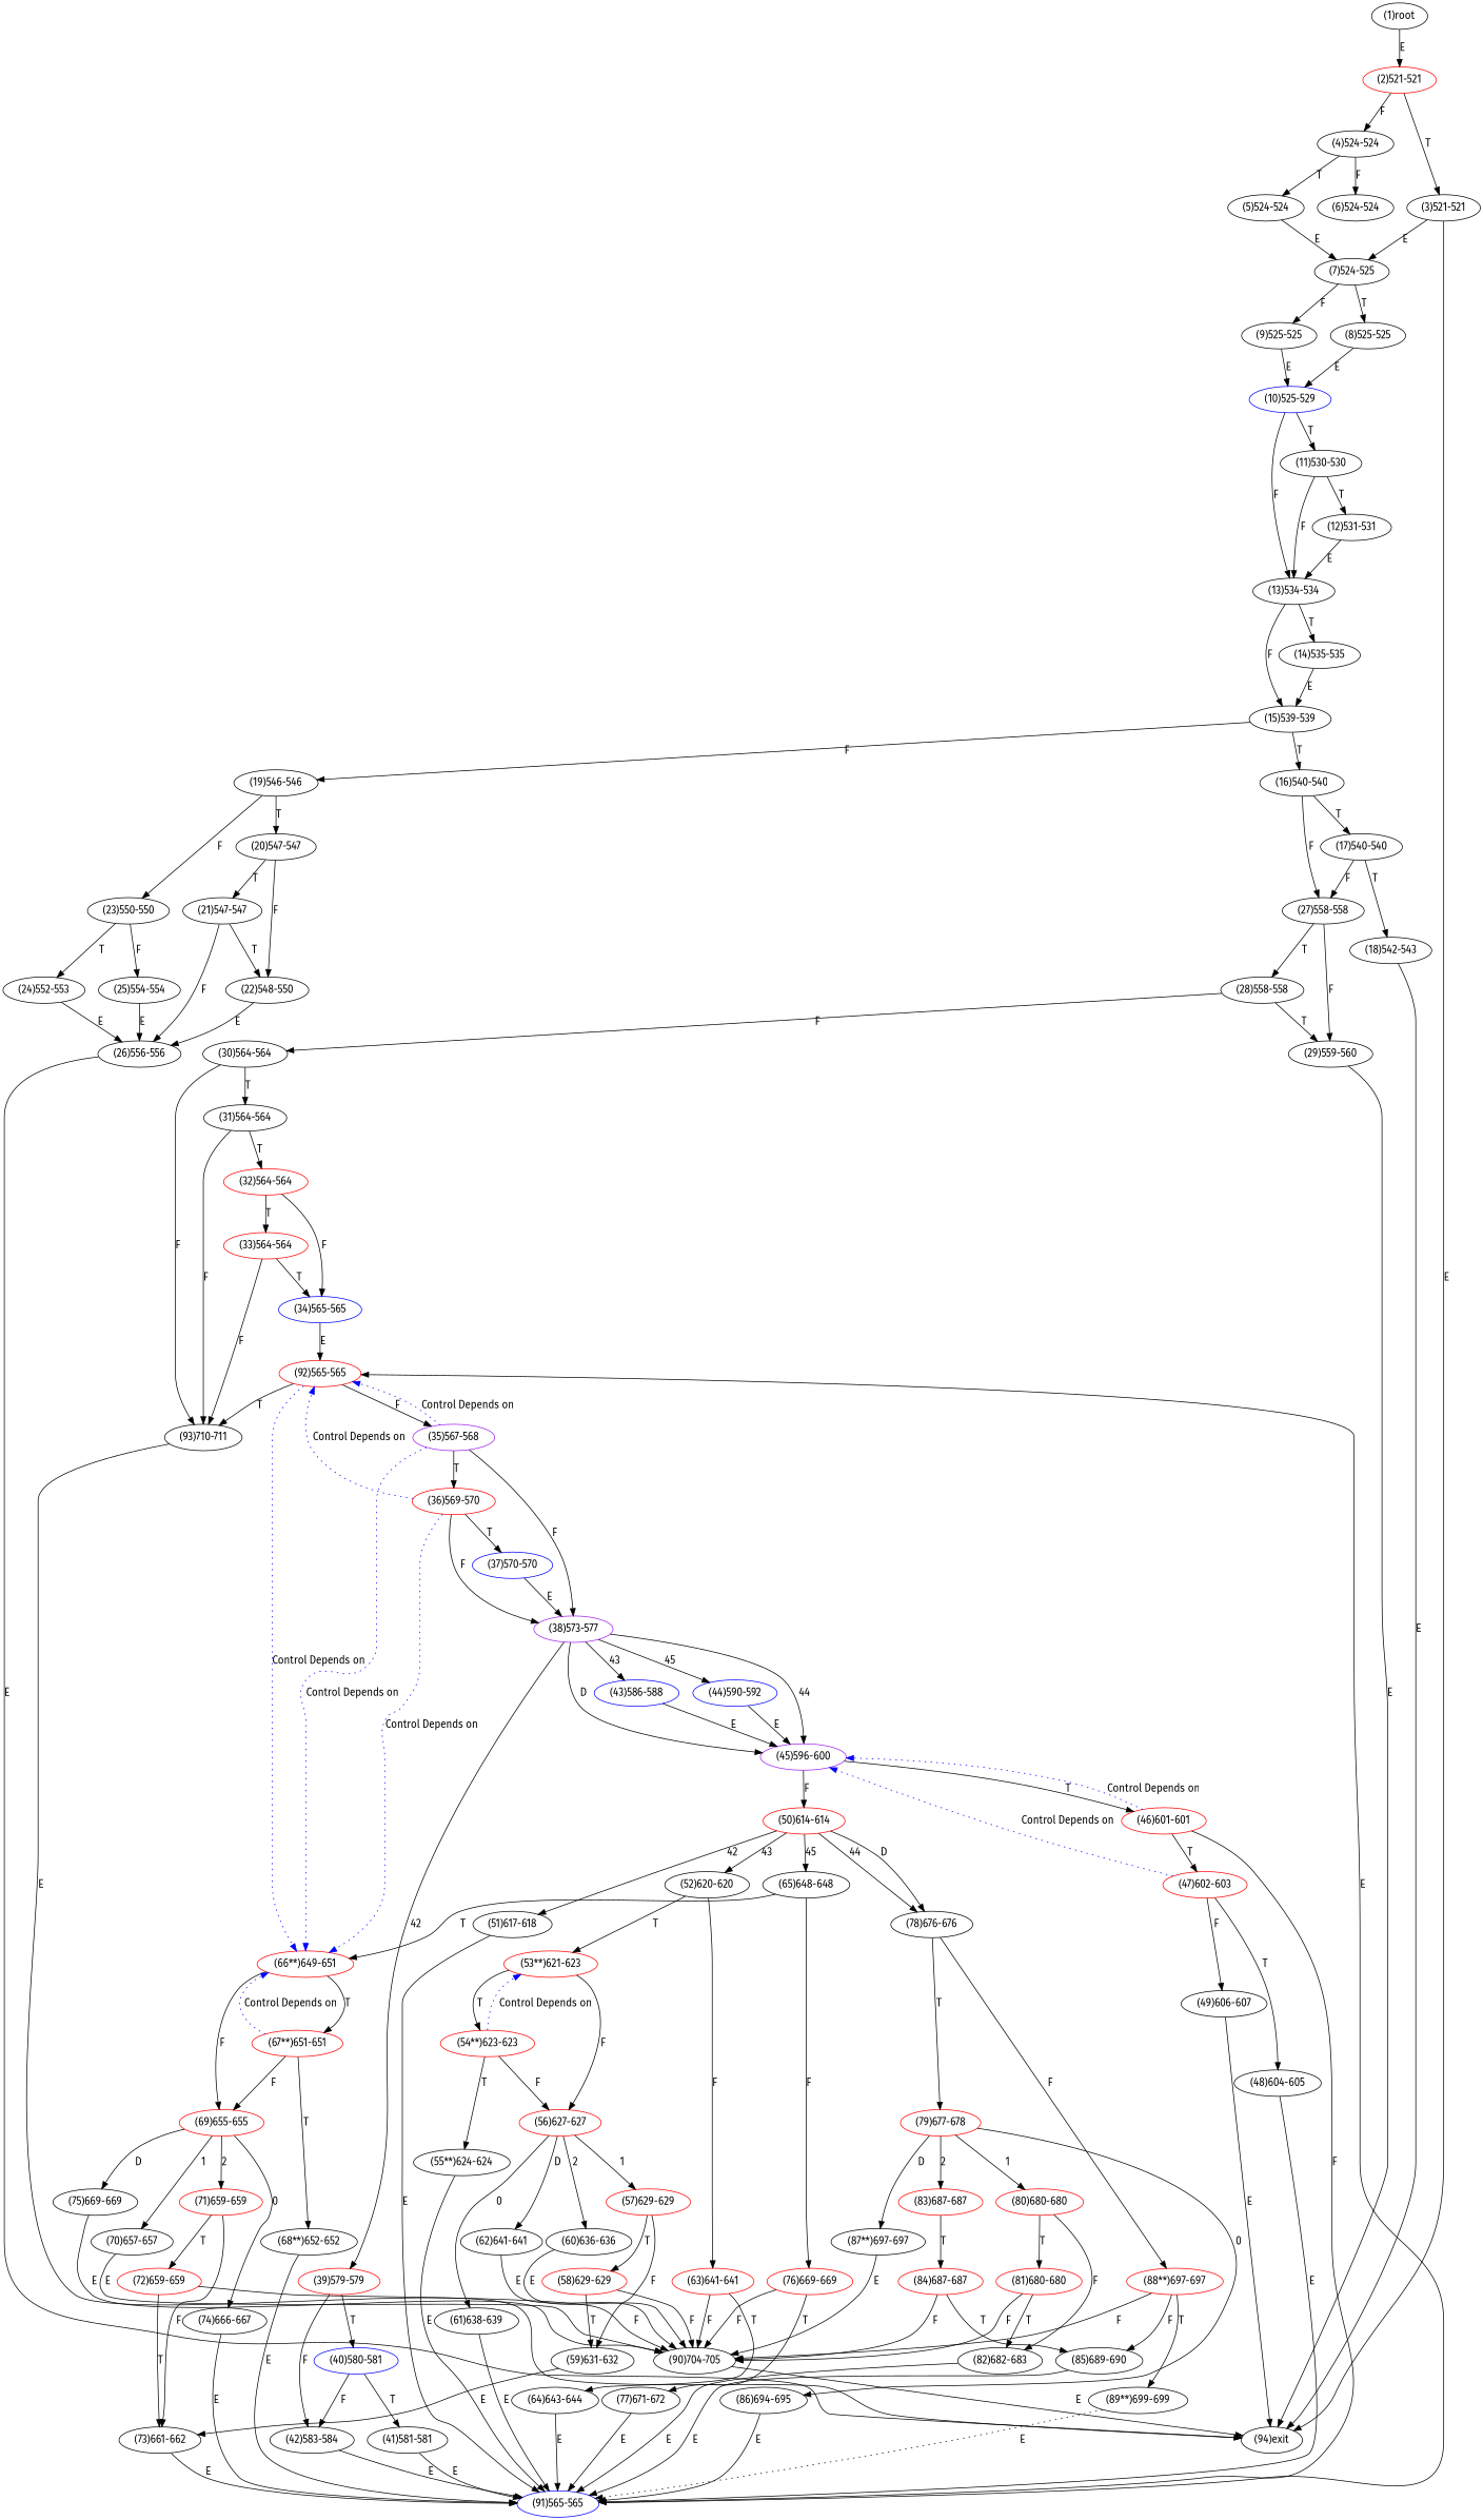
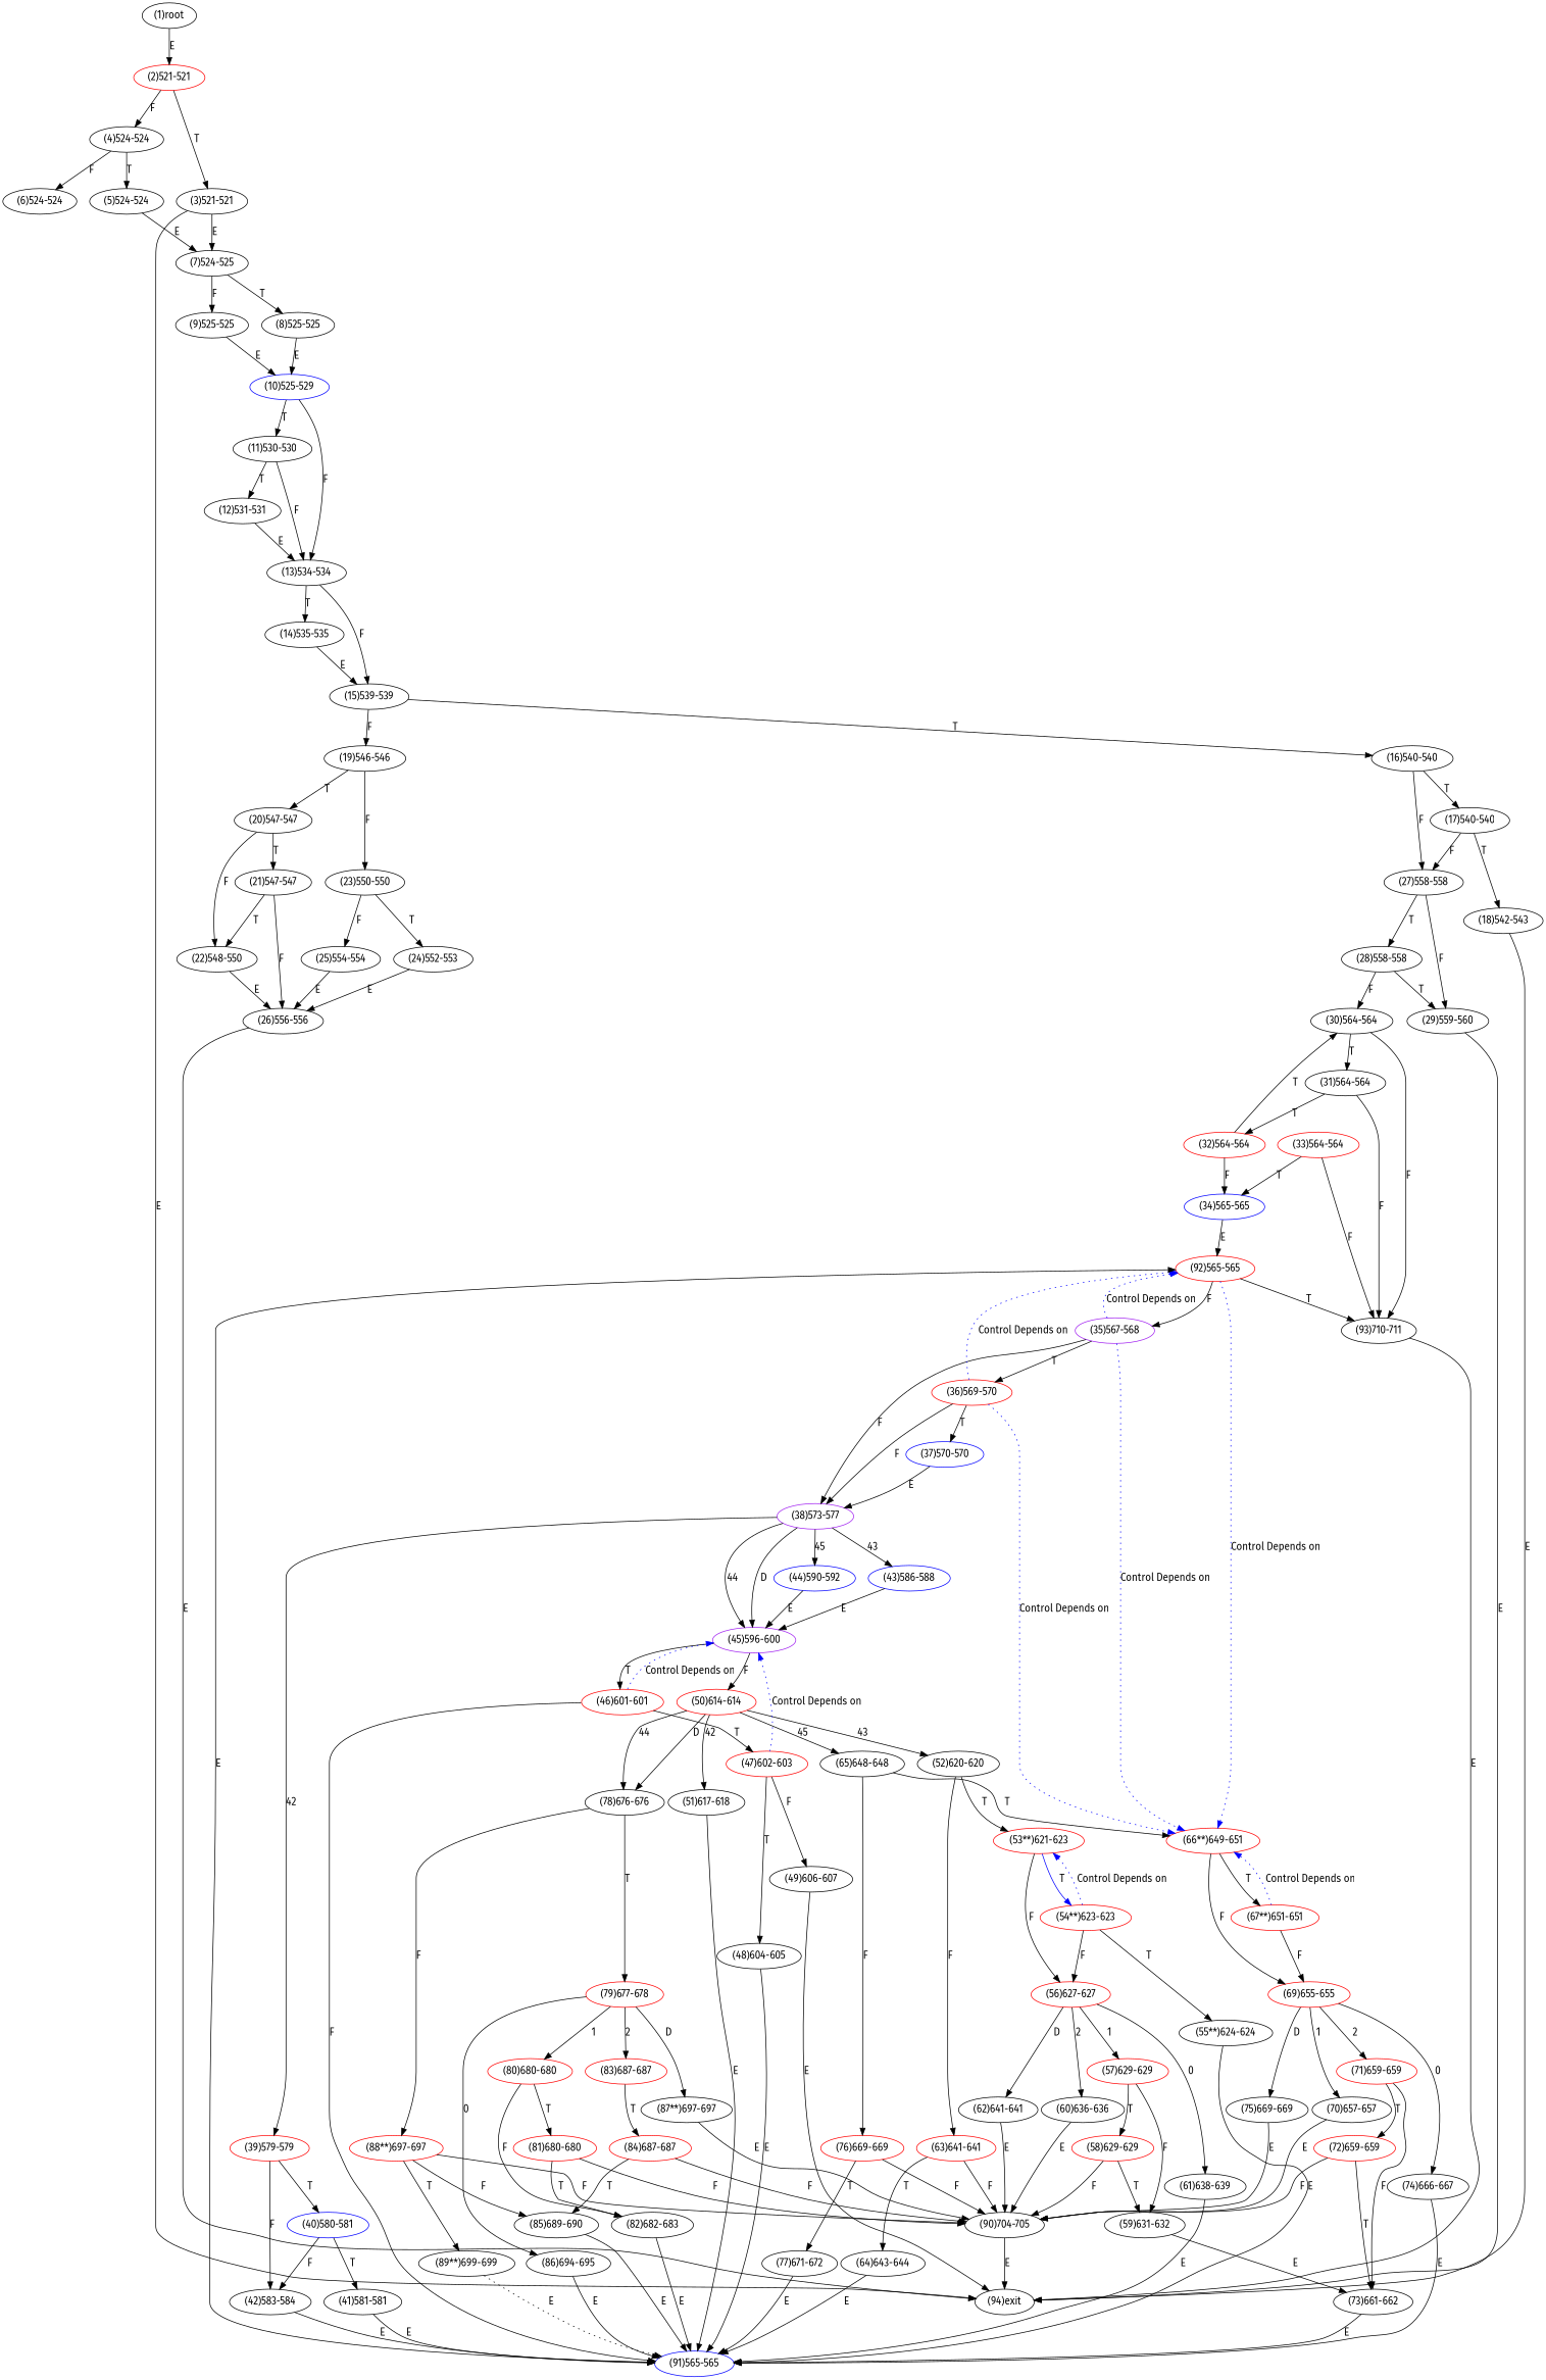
  digraph {
    fontname="Fira Sans"
    node [fontname="Fira Sans"]
    edge [fontname="Fira Sans"]
    n1 [label="(1)root"]
    n2 [color=red label="(2)521-521"]
    n3 [label="(3)521-521"]
    n4 [label="(4)524-524"]
    n5 [label="(94)exit"]
    n6 [label="(7)524-525"]
    n7 [label="(5)524-524"]
    n8 [label="(6)524-524"]
    n9 [label="(8)525-525"]
    n10 [label="(9)525-525"]
    n11 [color=blue label="(10)525-529"]
    n12 [label="(11)530-530"]
    n13 [label="(13)534-534"]
    n14 [label="(12)531-531"]
    n15 [label="(14)535-535"]
    n16 [label="(15)539-539"]
    n17 [label="(16)540-540"]
    n18 [label="(19)546-546"]
    n19 [label="(17)540-540"]
    n20 [label="(27)558-558"]
    n21 [label="(20)547-547"]
    n22 [label="(23)550-550"]
    n23 [label="(18)542-543"]
    n24 [label="(29)559-560"]
    n25 [label="(28)558-558"]
    n26 [label="(21)547-547"]
    n27 [label="(22)548-550"]
    n28 [label="(25)554-554"]
    n29 [label="(24)552-553"]
    n30 [label="(26)556-556"]
    n31 [label="(30)564-564"]
    n32 [label="(31)564-564"]
    n33 [label="(93)710-711"]
    n34 [color=red label="(32)564-564"]
    n35 [color=blue label="(34)565-565"]
    n36 [color=red label="(33)564-564"]
    n37 [color=red label="(92)565-565"]
    n38 [color=purple label="(35)567-568"]
    n39 [color=red label="(66**)649-651"]
    n40 [color=purple label="(38)573-577"]
    n41 [color=red label="(36)569-570"]
    n42 [color=red label="(39)579-579"]
    n43 [color=blue label="(43)586-588"]
    n44 [color=blue label="(44)590-592"]
    n45 [color=purple label="(45)596-600"]
    n46 [color=blue label="(37)570-570"]
    n47 [color=red label="(69)655-655"]
    n48 [color=red label="(67**)651-651"]
    n49 [label="(42)583-584"]
    n50 [color=blue label="(40)580-581"]
    n51 [color=red label="(46)601-601"]
    n52 [color=red label="(50)614-614"]
    n53 [color=blue label="(91)565-565"]
    n54 [label="(41)581-581"]
    n55 [color=red label="(47)602-603"]
    n56 [label="(49)606-607"]
    n57 [label="(48)604-605"]
    n58 [label="(51)617-618"]
    n59 [label="(52)620-620"]
    n60 [label="(65)648-648"]
    n61 [label="(78)676-676"]
    n62 [color=red label="(53**)621-623"]
    n63 [color=red label="(63)641-641"]
    n64 [color=red label="(76)669-669"]
    n65 [color=red label="(79)677-678"]
    n66 [color=red label="(88**)697-697"]
    n67 [label="(55**)624-624"]
    n68 [color=red label="(54**)623-623"]
    n69 [color=red label="(56)627-627"]
    n70 [color=red label="(57)629-629"]
    n71 [label="(62)641-641"]
    n72 [label="(61)638-639"]
    n73 [label="(60)636-636"]
    n74 [label="(90)704-705"]
    n75 [label="(64)643-644"]
    n76 [label="(59)631-632"]
    n77 [label="(73)661-662"]
    n78 [color=red label="(58)629-629"]
-   n79 [label="(68**)652-652"]
    n80 [label="(70)657-657"]
    n81 [color=red label="(71)659-659"]
    n82 [label="(74)666-667"]
    n83 [label="(75)669-669"]
    n84 [color=red label="(72)659-659"]
    n85 [label="(77)671-672"]
    n86 [label="(87**)697-697"]
    n87 [label="(86)694-695"]
    n88 [color=red label="(80)680-680"]
    n89 [color=red label="(83)687-687"]
    n90 [label="(85)689-690"]
    n91 [label="(89**)699-699"]
    n92 [color=red label="(81)680-680"]
    n93 [label="(82)682-683"]
    n94 [color=red label="(84)687-687"]
    n1 -> n2 [label=E]
    n2 -> n3 [label=T]
    n2 -> n4 [label=F]
    n3 -> n5 [label=E]
    n3 -> n6 [label=E]
    n4 -> n7 [label=T]
    n4 -> n8 [label=F]
    n6 -> n9 [label=T]
    n6 -> n10 [label=F]
    n7 -> n6 [label=E]
    n9 -> n11 [label=E]
    n10 -> n11 [label=E]
    n11 -> n12 [label=T]
    n11 -> n13 [label=F]
    n12 -> n13 [label=F]
    n12 -> n14 [label=T]
    n13 -> n15 [label=T]
    n13 -> n16 [label=F]
    n14 -> n13 [label=E]
    n15 -> n16 [label=E]
    n16 -> n17 [label=T]
    n16 -> n18 [label=F]
    n17 -> n19 [label=T]
    n17 -> n20 [label=F]
    n18 -> n21 [label=T]
    n18 -> n22 [label=F]
    n19 -> n20 [label=F]
    n19 -> n23 [label=T]
    n20 -> n24 [label=F]
    n20 -> n25 [label=T]
    n21 -> n26 [label=T]
    n21 -> n27 [label=F]
    n22 -> n28 [label=F]
    n22 -> n29 [label=T]
    n23 -> n5 [label=E]
    n24 -> n5 [label=E]
    n25 -> n24 [label=T]
    n25 -> n31 [label=F]
    n26 -> n27 [label=T]
    n26 -> n30 [label=F]
    n27 -> n30 [label=E]
    n28 -> n30 [label=E]
    n29 -> n30 [label=E]
    n30 -> n5 [label=E]
    n31 -> n32 [label=T]
    n31 -> n33 [label=F]
    n32 -> n33 [label=F]
    n32 -> n34 [label=T]
    n33 -> n5 [label=E]
    n34 -> n35 [label=F]
-   n34 -> n36 [label=T]
+   n34 -> n31 [label=T]
    n35 -> n37 [label=E]
    n36 -> n33 [label=F]
    n36 -> n35 [label=T]
    n37 -> n33 [label=T]
    n37 -> n38 [label=F]
    n37 -> n39 [color=blue label="Control Depends on" style=dotted]
    n38 -> n37 [color=blue label="Control Depends on" style=dotted]
    n38 -> n39 [color=blue label="Control Depends on" style=dotted]
    n38 -> n40 [label=F]
    n38 -> n41 [label=T]
    n39 -> n47 [label=F]
    n39 -> n48 [label=T]
    n40 -> n42 [label=42]
    n40 -> n43 [label=43]
    n40 -> n44 [label=45]
    n40 -> n45 [label=44]
    n40 -> n45 [label=D]
    n41 -> n37 [color=blue label="Control Depends on" style=dotted]
    n41 -> n39 [color=blue label="Control Depends on" style=dotted]
    n41 -> n40 [label=F]
    n41 -> n46 [label=T]
    n42 -> n49 [label=F]
    n42 -> n50 [label=T]
    n43 -> n45 [label=E]
    n44 -> n45 [label=E]
    n45 -> n51 [label=T]
    n45 -> n52 [label=F]
    n46 -> n40 [label=E]
    n47 -> n80 [label=1]
    n47 -> n81 [label=2]
    n47 -> n82 [label=0]
    n47 -> n83 [label=D]
    n48 -> n39 [color=blue label="Control Depends on" style=dotted]
    n48 -> n47 [label=F]
-   n48 -> n79 [label=T]
    n49 -> n53 [label=E]
    n50 -> n49 [label=F]
    n50 -> n54 [label=T]
    n51 -> n45 [color=blue label="Control Depends on" style=dotted]
    n51 -> n53 [label=F]
    n51 -> n55 [label=T]
    n52 -> n58 [label=42]
    n52 -> n59 [label=43]
    n52 -> n60 [label=45]
    n52 -> n61 [label=44]
    n52 -> n61 [label=D]
    n53 -> n37 [label=E]
    n54 -> n53 [label=E]
    n55 -> n45 [color=blue label="Control Depends on" style=dotted]
    n55 -> n56 [label=F]
    n55 -> n57 [label=T]
    n56 -> n5 [label=E]
    n57 -> n53 [label=E]
    n58 -> n53 [label=E]
    n59 -> n62 [label=T]
    n59 -> n63 [label=F]
    n60 -> n39 [label=T]
    n60 -> n64 [label=F]
    n61 -> n65 [label=T]
    n61 -> n66 [label=F]
-   n62 -> n68 [label=T]
+   n62 -> n68 [label=T color=blue]
    n62 -> n69 [label=F]
    n63 -> n74 [label=F]
    n63 -> n75 [label=T]
    n64 -> n74 [label=F]
    n64 -> n85 [label=T]
    n65 -> n86 [label=D]
    n65 -> n87 [label=0]
    n65 -> n88 [label=1]
    n65 -> n89 [label=2]
    n66 -> n74 [label=F]
    n66 -> n90 [label=F]
    n66 -> n91 [label=T]
    n67 -> n53 [label=E]
    n68 -> n62 [color=blue label="Control Depends on" style=dotted]
    n68 -> n67 [label=T]
    n68 -> n69 [label=F]
    n69 -> n70 [label=1]
    n69 -> n71 [label=D]
    n69 -> n72 [label=0]
    n69 -> n73 [label=2]
    n70 -> n76 [label=F]
    n70 -> n78 [label=T]
    n71 -> n74 [label=E]
    n72 -> n53 [label=E]
    n73 -> n74 [label=E]
    n74 -> n5 [label=E]
    n75 -> n53 [label=E]
    n76 -> n77 [label=E]
    n77 -> n53 [label=E]
    n78 -> n74 [label=F]
    n78 -> n76 [label=T]
-   n79 -> n53 [label=E]
    n80 -> n74 [label=E]
    n81 -> n77 [label=F]
    n81 -> n84 [label=T]
    n82 -> n53 [label=E]
    n83 -> n74 [label=E]
    n84 -> n74 [label=F]
    n84 -> n77 [label=T]
    n85 -> n53 [label=E]
    n86 -> n74 [label=E]
    n87 -> n53 [label=E]
    n88 -> n92 [label=T]
    n88 -> n93 [label=F]
    n89 -> n94 [label=T]
    n90 -> n53 [label=E]
    n91 -> n53 [label=E style=dotted]
    n92 -> n74 [label=F]
    n92 -> n93 [label=T]
    n93 -> n53 [label=E]
    n94 -> n74 [label=F]
    n94 -> n90 [label=T]
  }
